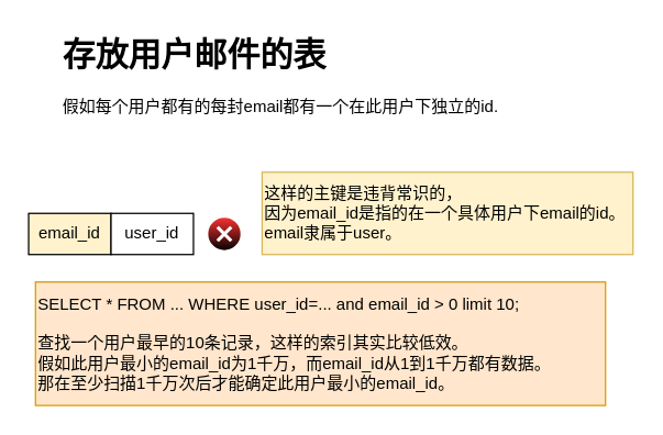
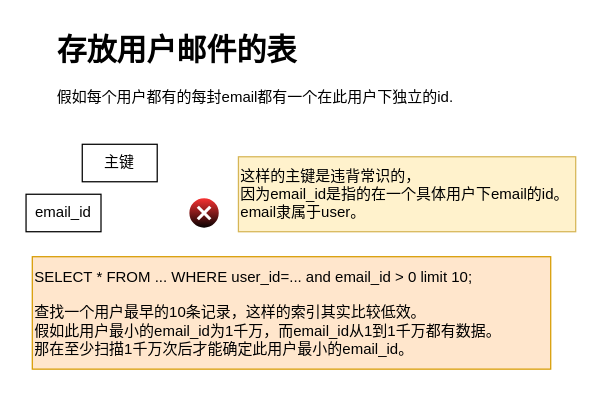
  <mxCell id="0" />
  <mxCell id="1" parent="0" />
  <mxCell id="2" value="&lt;h1&gt;存放用户邮件的表&lt;/h1&gt;&lt;p&gt;假如每个用户都有的每封email都有一个在此用户下独立的id.&lt;/p&gt;" style="text;html=1;strokeColor=none;fillColor=none;spacing=5;spacingTop=-20;whiteSpace=wrap;overflow=hidden;rounded=0;" vertex="1" parent="1"><mxGeometry x="40" y="20" width="330" height="80" as="geometry" /></mxCell>
+ <mxCell id="3" value="主键" style="rounded=0;whiteSpace=wrap;html=1;" vertex="1" parent="1"><mxGeometry x="65" y="115" width="60" height="30" as="geometry" /></mxCell>
  <mxCell id="4" value="" style="verticalLabelPosition=bottom;verticalAlign=top;html=1;shadow=0;dashed=0;strokeWidth=1;shape=mxgraph.ios.iDeleteApp;fillColor=#FF3333;fillColor2=#000000;strokeColor=#ffffff;" vertex="1" parent="1"><mxGeometry x="150" y="157.5" width="25" height="25" as="geometry" /></mxCell>
- <mxCell id="5" value="email_id" style="rounded=0;whiteSpace=wrap;html=1;fillColor=#fff2cc;" vertex="1" parent="1"><mxGeometry x="20" y="155" width="60" height="30" as="geometry" /></mxCell>
- <mxCell id="6" value="user_id" style="rounded=0;whiteSpace=wrap;html=1;" vertex="1" parent="1"><mxGeometry x="80" y="155" width="60" height="30" as="geometry" /></mxCell>
+ <mxCell id="5" value="email_id" style="rounded=0;whiteSpace=wrap;html=1;" vertex="1" parent="1"><mxGeometry x="20" y="155" width="60" height="30" as="geometry" /></mxCell>
  <mxCell id="7" value="这样的主键是违背常识的，&lt;br&gt;因为email_id是指的在一个具体用户下email的id。&lt;br&gt;email隶属于user。" style="text;html=1;strokeColor=#d6b656;fillColor=#fff2cc;align=left;verticalAlign=middle;whiteSpace=wrap;rounded=0;" vertex="1" parent="1"><mxGeometry x="190" y="125" width="270" height="60" as="geometry" /></mxCell>
  <mxCell id="8" value="SELECT * FROM ... WHERE user_id=... and email_id &amp;gt; 0 limit 10;&lt;br&gt;&lt;br&gt;查找一个用户最早的10条记录，这样的索引其实比较低效。&lt;br&gt;假如此用户最小的email_id为1千万，而email_id从1到1千万都有数据。&lt;br&gt;那在至少扫描1千万次后才能确定此用户最小的email_id。" style="text;html=1;strokeColor=#d79b00;fillColor=#ffe6cc;align=left;verticalAlign=middle;whiteSpace=wrap;rounded=0;" vertex="1" parent="1"><mxGeometry x="25" y="205" width="415" height="90" as="geometry" /></mxCell>
